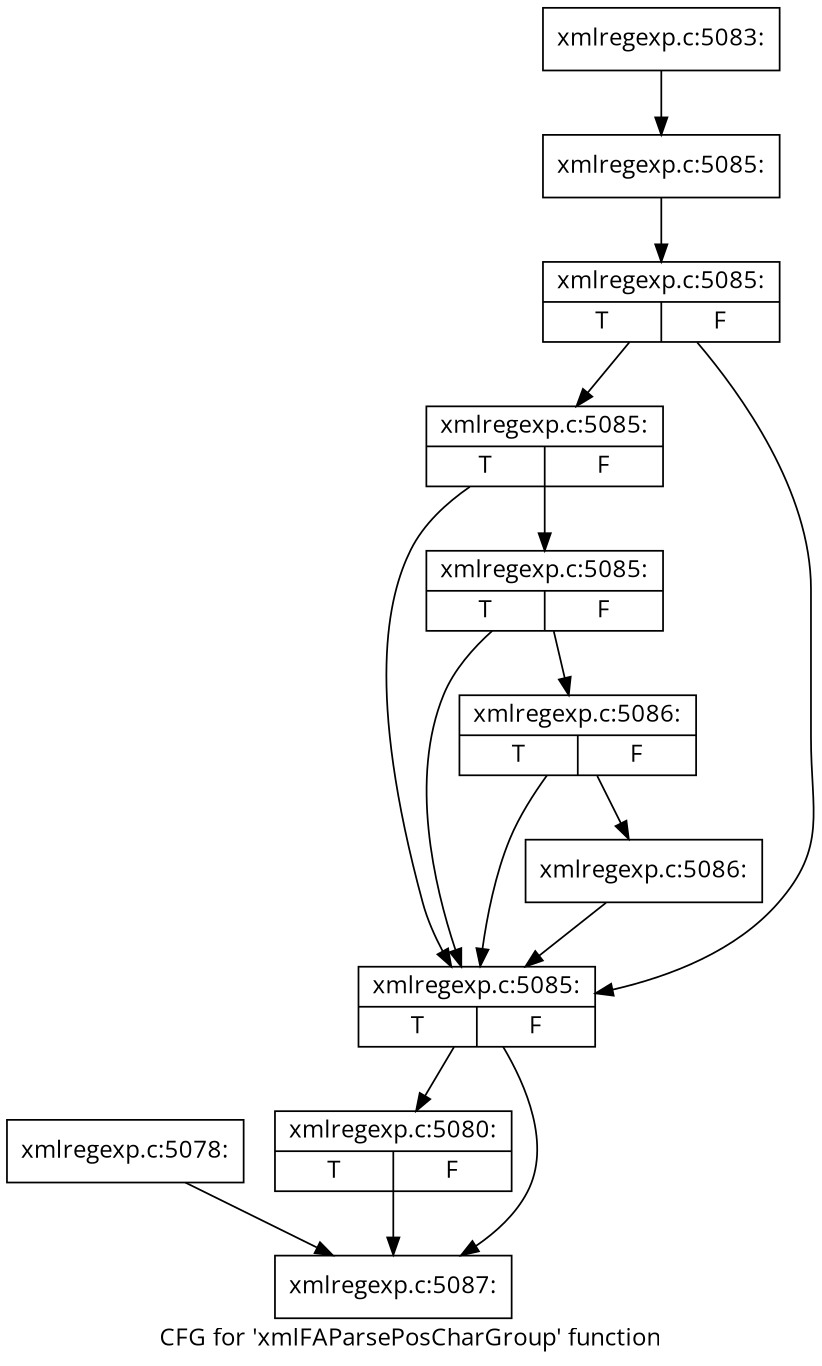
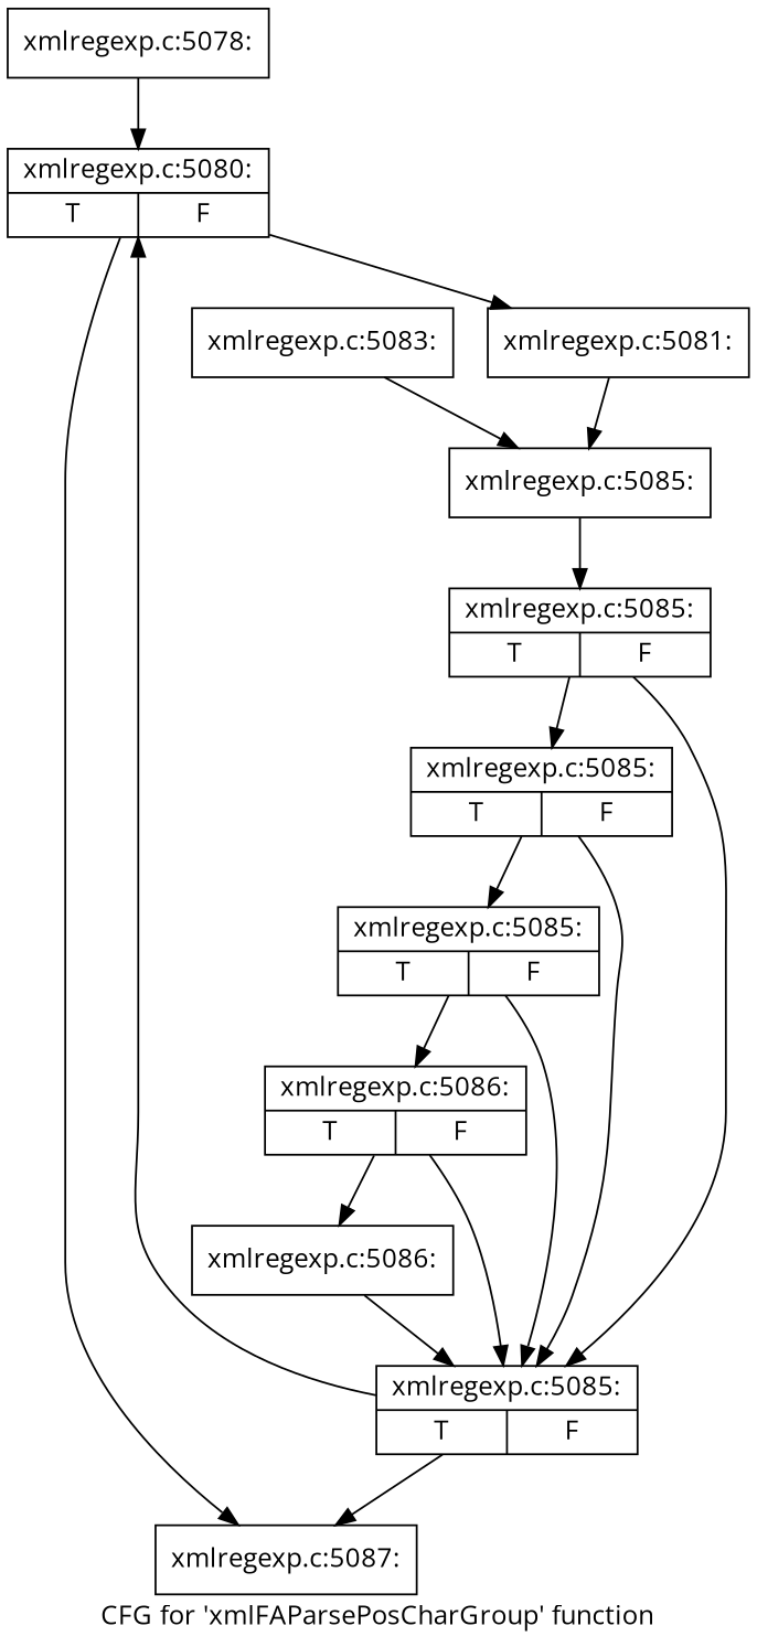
  digraph {
    fontname="Open Sans"
    label="CFG for 'xmlFAParsePosCharGroup' function"
    node [fontname="Open Sans" shape=record]
    edge [fontname="Open Sans"]
    n1 [label="{xmlregexp.c:5078:}"]
    n2 [label="{xmlregexp.c:5080:|{<s0>T|<s1>F}}"]
+   n3 [label="{xmlregexp.c:5081:}"]
    n4 [label="{xmlregexp.c:5087:}"]
    n5 [label="{xmlregexp.c:5085:}"]
    n6 [label="{xmlregexp.c:5083:}"]
    n7 [label="{xmlregexp.c:5085:|{<s0>T|<s1>F}}"]
    n8 [label="{xmlregexp.c:5085:|{<s0>T|<s1>F}}"]
    n9 [label="{xmlregexp.c:5085:|{<s0>T|<s1>F}}"]
    n10 [label="{xmlregexp.c:5085:|{<s0>T|<s1>F}}"]
    n11 [label="{xmlregexp.c:5086:|{<s0>T|<s1>F}}"]
    n12 [label="{xmlregexp.c:5086:}"]
-   n1 -> n4
+   n1 -> n2
+   n2 -> n3
    n2 -> n4
+   n3 -> n5
    n5 -> n7
    n6 -> n5
    n7 -> n8
    n7 -> n9
    n8 -> n9
    n8 -> n10
    n9 -> n2
    n9 -> n4
    n10 -> n9
    n10 -> n11
    n11 -> n9
    n11 -> n12
    n12 -> n9
  }
